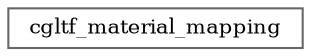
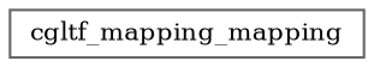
  digraph {
    rankdir=LR
    fontname="DejaVu Serif"
-   n1 [color=grey40 fillcolor=white fontname="DejaVu Serif" fontsize=10 height=0.2 label=cgltf_material_mapping shape=box style=filled width=0.4]
+   n1 [color=grey40 fillcolor=white fontname="DejaVu Serif" fontsize=10 height=0.2 label=cgltf_mapping_mapping shape=box style=filled width=0.4]
  }
